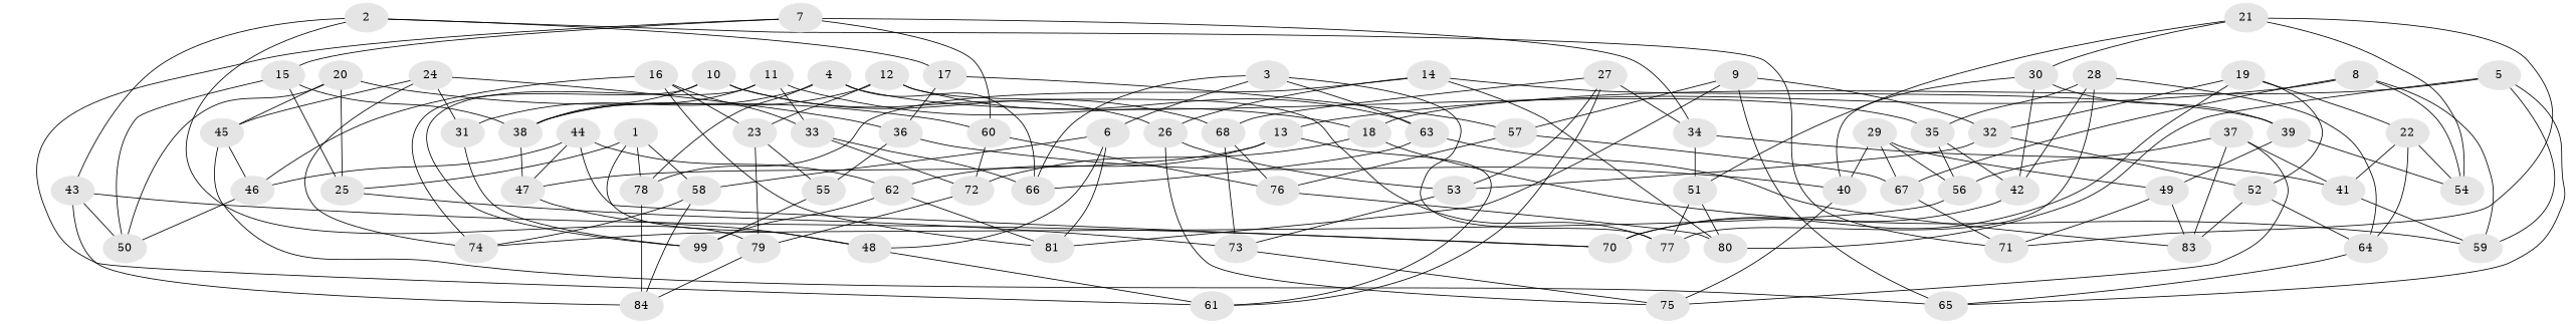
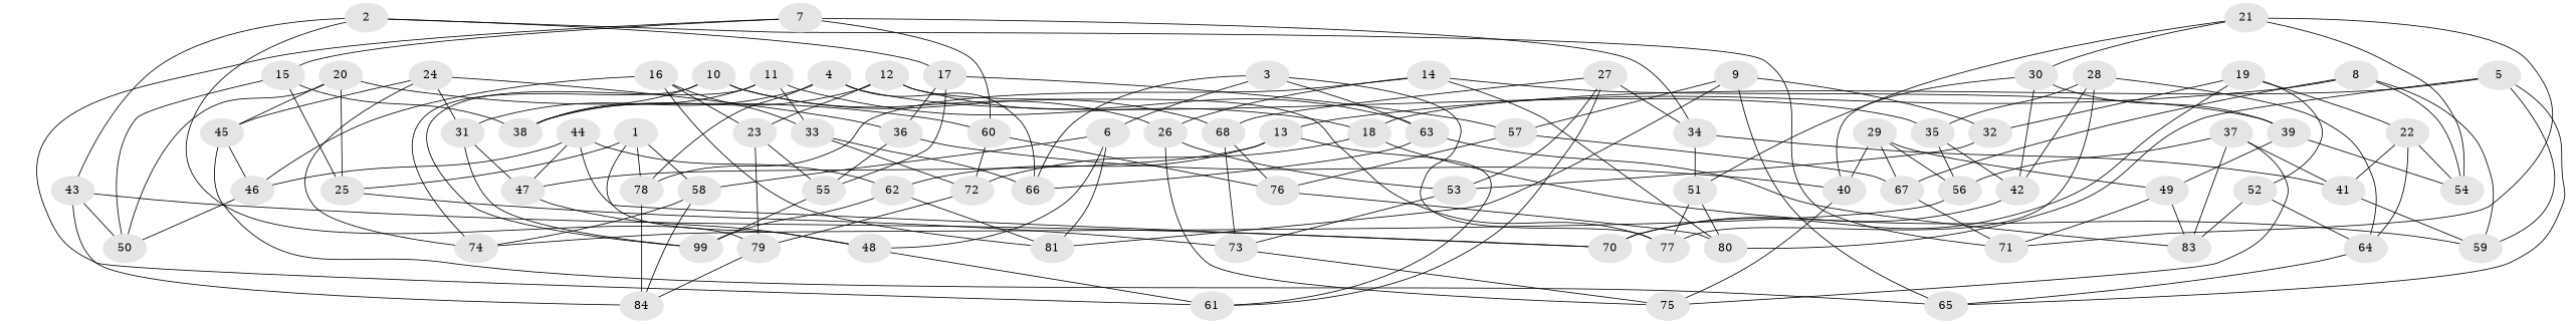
  graph {
    node [color=gray90 style=filled]
    1
    25
    48
    58
    78
    73
    61
    74
    n9 [label=84]
    2
    17
    43
    71
    79
    57
    36
    55
    50
    70
    3
    6
    63
    66
    77
    81
    83
    4
    31
    35
    n30 [label=99]
    47
    42
    56
    5
    18
    59
    65
    80
    72
    7
    15
    34
    60
    38
    51
    41
    76
    8
    13
    54
    67
    62
    9
    32
    52
    53
    10
    26
    68
    75
    11
    33
    12
    23
    14
    39
    49
    16
    46
    40
    19
    22
    64
    20
    45
    21
    30
    24
    27
    28
    29
    37
    44
    1 -- 25
    1 -- 48
    1 -- 58
    1 -- 78
    25 -- 73
    48 -- 61
    58 -- 74
    58 -- n9
    78 -- n9
    73 -- 75
    2 -- 17
    2 -- 43
    2 -- 71
    2 -- 79
    17 -- 57
    17 -- 36
+   17 -- 55
    43 -- n9
    43 -- 50
    43 -- 70
    79 -- n9
    57 -- 76
    57 -- 67
    36 -- 55
    36 -- 40
    55 -- n30
    3 -- 6
    3 -- 63
    3 -- 66
    3 -- 77
    6 -- 48
    6 -- 58
    6 -- 81
    63 -- 66
    63 -- 83
    4 -- 78
    4 -- 66
    4 -- 31
    4 -- 35
    31 -- n30
-   38 -- 47
+   31 -- 47
    35 -- 42
    35 -- 56
    47 -- 48
    42 -- 70
    56 -- 74
    5 -- 18
    5 -- 59
    5 -- 65
    5 -- 80
    18 -- 59
    18 -- 72
    72 -- 79
    7 -- 61
    7 -- 15
    7 -- 34
    7 -- 60
    15 -- 25
    15 -- 50
    15 -- 38
    34 -- 51
    34 -- 41
    60 -- 72
    60 -- 76
    51 -- 77
    51 -- 80
    41 -- 59
    76 -- 80
    8 -- 59
    8 -- 13
    8 -- 54
    8 -- 67
    13 -- 61
    13 -- 47
    13 -- 62
    67 -- 71
    62 -- 81
    62 -- n30
    9 -- 57
    9 -- 81
    9 -- 65
    9 -- 32
-   32 -- 52
    32 -- 53
    52 -- 83
    52 -- 64
    53 -- 73
    10 -- 74
    10 -- 38
    10 -- 26
    10 -- 68
    26 -- 53
    26 -- 75
    68 -- 73
    68 -- 76
    11 -- n30
    11 -- 18
    11 -- 38
    11 -- 33
    33 -- 66
    33 -- 72
    12 -- 63
    12 -- 77
    12 -- 38
    12 -- 23
    23 -- 79
    23 -- 55
    14 -- 78
    14 -- 80
    14 -- 26
    14 -- 39
    39 -- 54
    39 -- 49
    49 -- 71
    49 -- 83
    16 -- 81
    16 -- 33
    16 -- 23
    16 -- 46
    46 -- 50
    40 -- 75
    19 -- 70
    19 -- 32
    19 -- 52
    19 -- 22
    22 -- 41
    22 -- 54
    22 -- 64
    64 -- 65
    20 -- 25
    20 -- 50
    20 -- 60
    20 -- 45
    45 -- 65
    45 -- 46
    21 -- 71
    21 -- 51
    21 -- 54
    21 -- 30
    30 -- 42
    30 -- 39
    30 -- 40
    24 -- 74
    24 -- 36
    24 -- 31
    24 -- 45
    27 -- 61
    27 -- 34
    27 -- 53
    27 -- 68
    28 -- 77
    28 -- 35
    28 -- 42
    28 -- 64
    29 -- 56
    29 -- 67
    29 -- 49
    29 -- 40
    37 -- 83
    37 -- 56
    37 -- 41
    37 -- 75
    44 -- 70
    44 -- 47
    44 -- 62
    44 -- 46
  }
